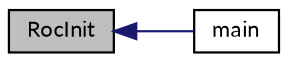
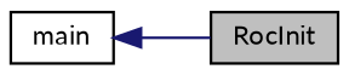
  digraph {
    rankdir=LR
    fontname=Lato
    node [color=black fontname=Lato fontsize=10 shape=record style=filled]
    n1 [fillcolor=grey75 fontcolor=black height=0.2 label=RocInit width=0.4]
    n2 [fillcolor=white height=0.2 label=main width=0.4]
-   n1 -> n2 [color=midnightblue dir=back fontname=Lato fontsize=10 labelfontname=Helvetica labelfontsize=10 style=solid]
+   n2 -> n1 [color=midnightblue dir=back fontname=Lato fontsize=10 labelfontname=Helvetica labelfontsize=10 style=solid]
  }
